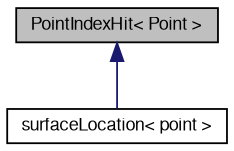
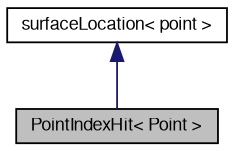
  digraph {
    node [color=black fontname=FreeSans fontsize=10 shape=record]
    n1 [fillcolor=grey75 fontcolor=black height=0.2 label="PointIndexHit\< Point \>" style=filled width=0.4]
    n2 [height=0.2 label="surfaceLocation\< point \>" width=0.4]
-   n1 -> n2 [color=midnightblue dir=back fontname=FreeSans fontsize=10 labelfontname=FreeSans labelfontsize=10 style=solid]
+   n2 -> n1 [color=midnightblue dir=back fontname=FreeSans fontsize=10 labelfontname=FreeSans labelfontsize=10 style=solid]
  }
